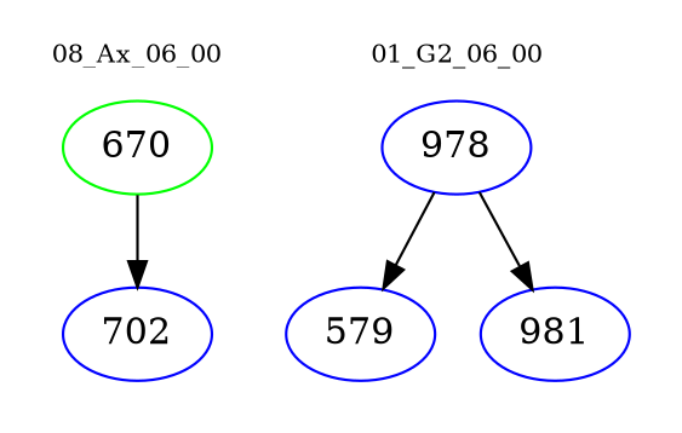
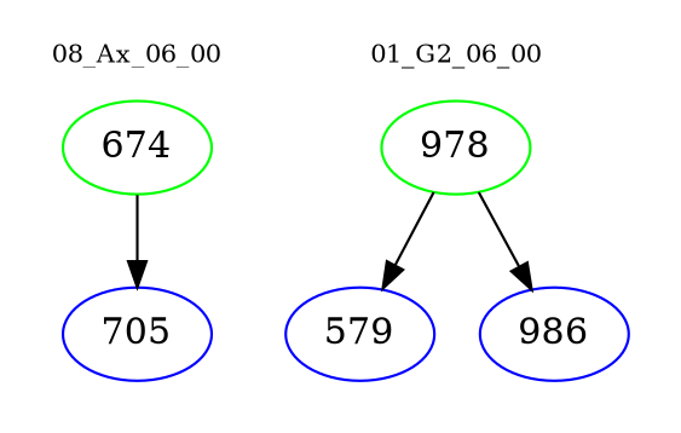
  digraph {
    node [color=blue]
    edge [color=black]
-   n1 [color=green label=670]
-   n2 [label=702]
-   n3 [label=978]
+   n1 [color=green label=674]
+   n2 [label=705]
+   n3 [color=green label=978]
    n4 [label=579]
-   n5 [label=981]
+   n5 [label=986]
    subgraph cluster_1 {
      color=white
      fontsize=10
      label="08_Ax_06_00"
      n1
      n2
    }
    subgraph cluster_2 {
      color=white
      fontsize=10
      label="01_G2_06_00"
      n3
      n4
      n5
    }
    n1 -> n2
    n3 -> n4
    n3 -> n5
  }
